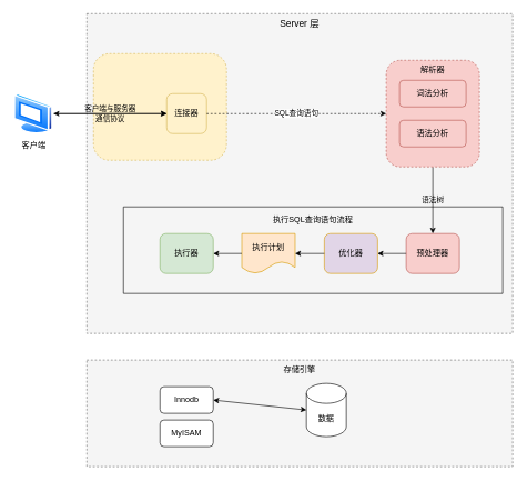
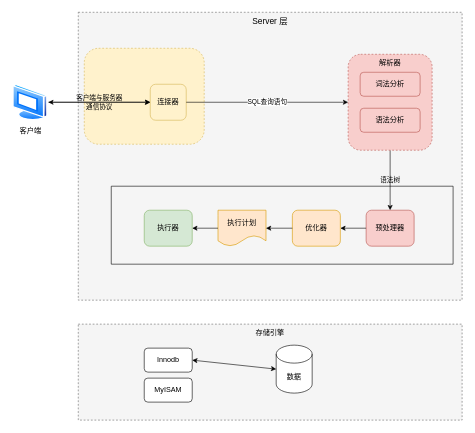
  <mxCell id="0" />
  <mxCell id="1" parent="0" />
  <mxCell id="2" value="Server 层" style="rounded=0;whiteSpace=wrap;html=1;fillColor=#f5f5f5;strokeColor=#666666;dashed=1;verticalAlign=top;fontSize=14;movable=0;resizable=0;rotatable=0;deletable=0;editable=0;locked=1;connectable=0;" parent="1" vertex="1"><mxGeometry x="130" y="20" width="640" height="480" as="geometry" /></mxCell>
  <mxCell id="3" value="" style="rounded=1;whiteSpace=wrap;html=1;fillColor=#fff2cc;strokeColor=#d6b656;dashed=1;" parent="1" vertex="1"><mxGeometry x="140" y="80" width="200" height="160" as="geometry" /></mxCell>
  <mxCell id="4" value="客户端" style="shape=image;html=1;verticalAlign=top;verticalLabelPosition=bottom;labelBackgroundColor=default;imageAspect=0;aspect=fixed;image=img/lib/active_directory/vista_terminal.svg;perimeter=ellipsePerimeter;shadow=0;dashed=0;spacingTop=3;" parent="1" vertex="1"><mxGeometry x="20" y="140" width="60" height="60" as="geometry" /></mxCell>
  <mxCell id="5" value="连接器" style="rounded=1;whiteSpace=wrap;html=1;fillColor=#fff2cc;strokeColor=#d6b656;" parent="1" vertex="1"><mxGeometry x="250" y="140" width="60" height="60" as="geometry" /></mxCell>
  <mxCell id="6" value="存储引擎" style="rounded=0;whiteSpace=wrap;html=1;fillColor=#f5f5f5;strokeColor=#666666;dashed=1;verticalAlign=top;" parent="1" vertex="1"><mxGeometry x="130" y="540" width="640" height="160" as="geometry" /></mxCell>
  <mxCell id="7" value="Innodb" style="rounded=1;whiteSpace=wrap;html=1;" parent="1" vertex="1"><mxGeometry x="240" y="580" width="80" height="40" as="geometry" /></mxCell>
  <mxCell id="8" value="MyISAM" style="rounded=1;whiteSpace=wrap;html=1;" parent="1" vertex="1"><mxGeometry x="240" y="630" width="80" height="40" as="geometry" /></mxCell>
  <mxCell id="9" value="数据" style="shape=cylinder3;whiteSpace=wrap;html=1;boundedLbl=1;backgroundOutline=1;size=15;" parent="1" vertex="1"><mxGeometry x="460" y="575" width="60" height="80" as="geometry" /></mxCell>
  <mxCell id="10" value="" style="endArrow=classic;html=1;exitX=1;exitY=0.5;exitDx=0;exitDy=0;entryX=0;entryY=0.5;entryDx=0;entryDy=0;" parent="1" source="4" target="5" edge="1"><mxGeometry width="50" height="50" relative="1" as="geometry" /></mxCell>
  <mxCell id="11" value="客户端与服务器&#10;通信协议" style="endArrow=classic;startArrow=classic;html=1;exitX=1;exitY=0.5;entryX=0;entryY=0.5;labelBackgroundColor=none;" parent="1" source="4" target="5" edge="1"><mxGeometry relative="1" as="geometry" /></mxCell>
- <mxCell id="12" value="SQL查询语句" style="endArrow=classic;html=1;exitX=1;exitY=0.5;entryX=0;entryY=0.5;entryDx=0;entryDy=0;dashed=1;" parent="1" source="5" target="16" edge="1"><mxGeometry relative="1" as="geometry"><mxPoint x="330" y="170" as="targetPoint" /></mxGeometry></mxCell>
+ <mxCell id="12" value="SQL查询语句" style="endArrow=classic;html=1;exitX=1;exitY=0.5;entryX=0;entryY=0.5;entryDx=0;entryDy=0;" parent="1" source="5" target="16" edge="1"><mxGeometry relative="1" as="geometry"><mxPoint x="330" y="170" as="targetPoint" /></mxGeometry></mxCell>
  <mxCell id="13" value="语法树" style="endArrow=classic;html=1;exitX=0.5;exitY=1;entryX=0.5;entryY=0;labelBackgroundColor=none;" parent="1" source="16" target="20" edge="1"><mxGeometry relative="1" as="geometry" /></mxCell>
  <mxCell id="14" value="" style="endArrow=classic;startArrow=classic;html=1;exitX=1;exitY=0.5;entryX=0;entryY=0.5;" parent="1" source="7" target="9" edge="1"><mxGeometry relative="1" as="geometry" /></mxCell>
  <mxCell id="15" value="" style="group" parent="1" vertex="1" connectable="0"><mxGeometry x="580" y="90" width="140" height="160" as="geometry" /></mxCell>
  <mxCell id="16" value="解析器" style="rounded=1;whiteSpace=wrap;html=1;fillColor=#f8cecc;strokeColor=#b85450;dashed=1;verticalAlign=top;" parent="15" vertex="1"><mxGeometry width="140" height="160" as="geometry" /></mxCell>
  <mxCell id="17" value="词法分析" style="rounded=1;whiteSpace=wrap;html=1;fillColor=#f8cecc;strokeColor=#b85450;" parent="15" vertex="1"><mxGeometry x="20" y="30" width="100" height="40" as="geometry" /></mxCell>
  <mxCell id="18" value="语法分析" style="rounded=1;whiteSpace=wrap;html=1;fillColor=#f8cecc;strokeColor=#b85450;" parent="15" vertex="1"><mxGeometry x="20" y="90" width="100" height="40" as="geometry" /></mxCell>
  <mxCell id="19" value="" style="swimlane;startSize=0;" parent="1" vertex="1"><mxGeometry x="185" y="310" width="570" height="130" as="geometry" /></mxCell>
  <mxCell id="20" value="预处理器" style="rounded=1;whiteSpace=wrap;html=1;fillColor=#f8cecc;strokeColor=#b85450;" parent="19" vertex="1"><mxGeometry x="425" y="40" width="80" height="60" as="geometry" /></mxCell>
- <mxCell id="21" value="优化器" style="rounded=1;whiteSpace=wrap;html=1;fillColor=#e1d5e7;strokeColor=#d79b00;" parent="19" vertex="1"><mxGeometry x="302" y="40" width="80" height="60" as="geometry" /></mxCell>
+ <mxCell id="21" value="优化器" style="rounded=1;whiteSpace=wrap;html=1;fillColor=#ffe6cc;strokeColor=#d79b00;" parent="19" vertex="1"><mxGeometry x="302" y="40" width="80" height="60" as="geometry" /></mxCell>
  <mxCell id="22" value="" style="endArrow=classic;html=1;exitX=0;exitY=0.5;entryX=1;entryY=0.5;" parent="19" source="20" target="21" edge="1"><mxGeometry relative="1" as="geometry" /></mxCell>
  <mxCell id="23" value="执行器" style="rounded=1;whiteSpace=wrap;html=1;fillColor=#d5e8d4;strokeColor=#82b366;" parent="19" vertex="1"><mxGeometry x="55" y="40" width="80" height="60" as="geometry" /></mxCell>
- <mxCell id="24" value="执行SQL查询语句流程" style="text;html=1;strokeColor=none;fillColor=none;align=center;verticalAlign=middle;whiteSpace=wrap;rounded=0;" parent="19" vertex="1"><mxGeometry x="205" y="10" width="160" height="20" as="geometry" /></mxCell>
  <mxCell id="25" value="执行计划" style="rounded=1;whiteSpace=wrap;html=1;fillColor=#ffe6cc;strokeColor=#d79b00;shape=document;boundedLbl=1;" parent="19" vertex="1"><mxGeometry x="178" y="40" width="80" height="60" as="geometry" /></mxCell>
  <mxCell id="26" value="" style="endArrow=classic;html=1;exitX=0;exitY=0.5;entryX=1;entryY=0.5;" parent="19" source="21" target="25" edge="1"><mxGeometry relative="1" as="geometry"><mxPoint x="225" y="70" as="sourcePoint" /><mxPoint x="135" y="70" as="targetPoint" /></mxGeometry></mxCell>
  <mxCell id="27" value="" style="endArrow=classic;html=1;exitX=0;exitY=0.5;entryX=1;entryY=0.5;" parent="19" source="25" target="23" edge="1"><mxGeometry relative="1" as="geometry" /></mxCell>
